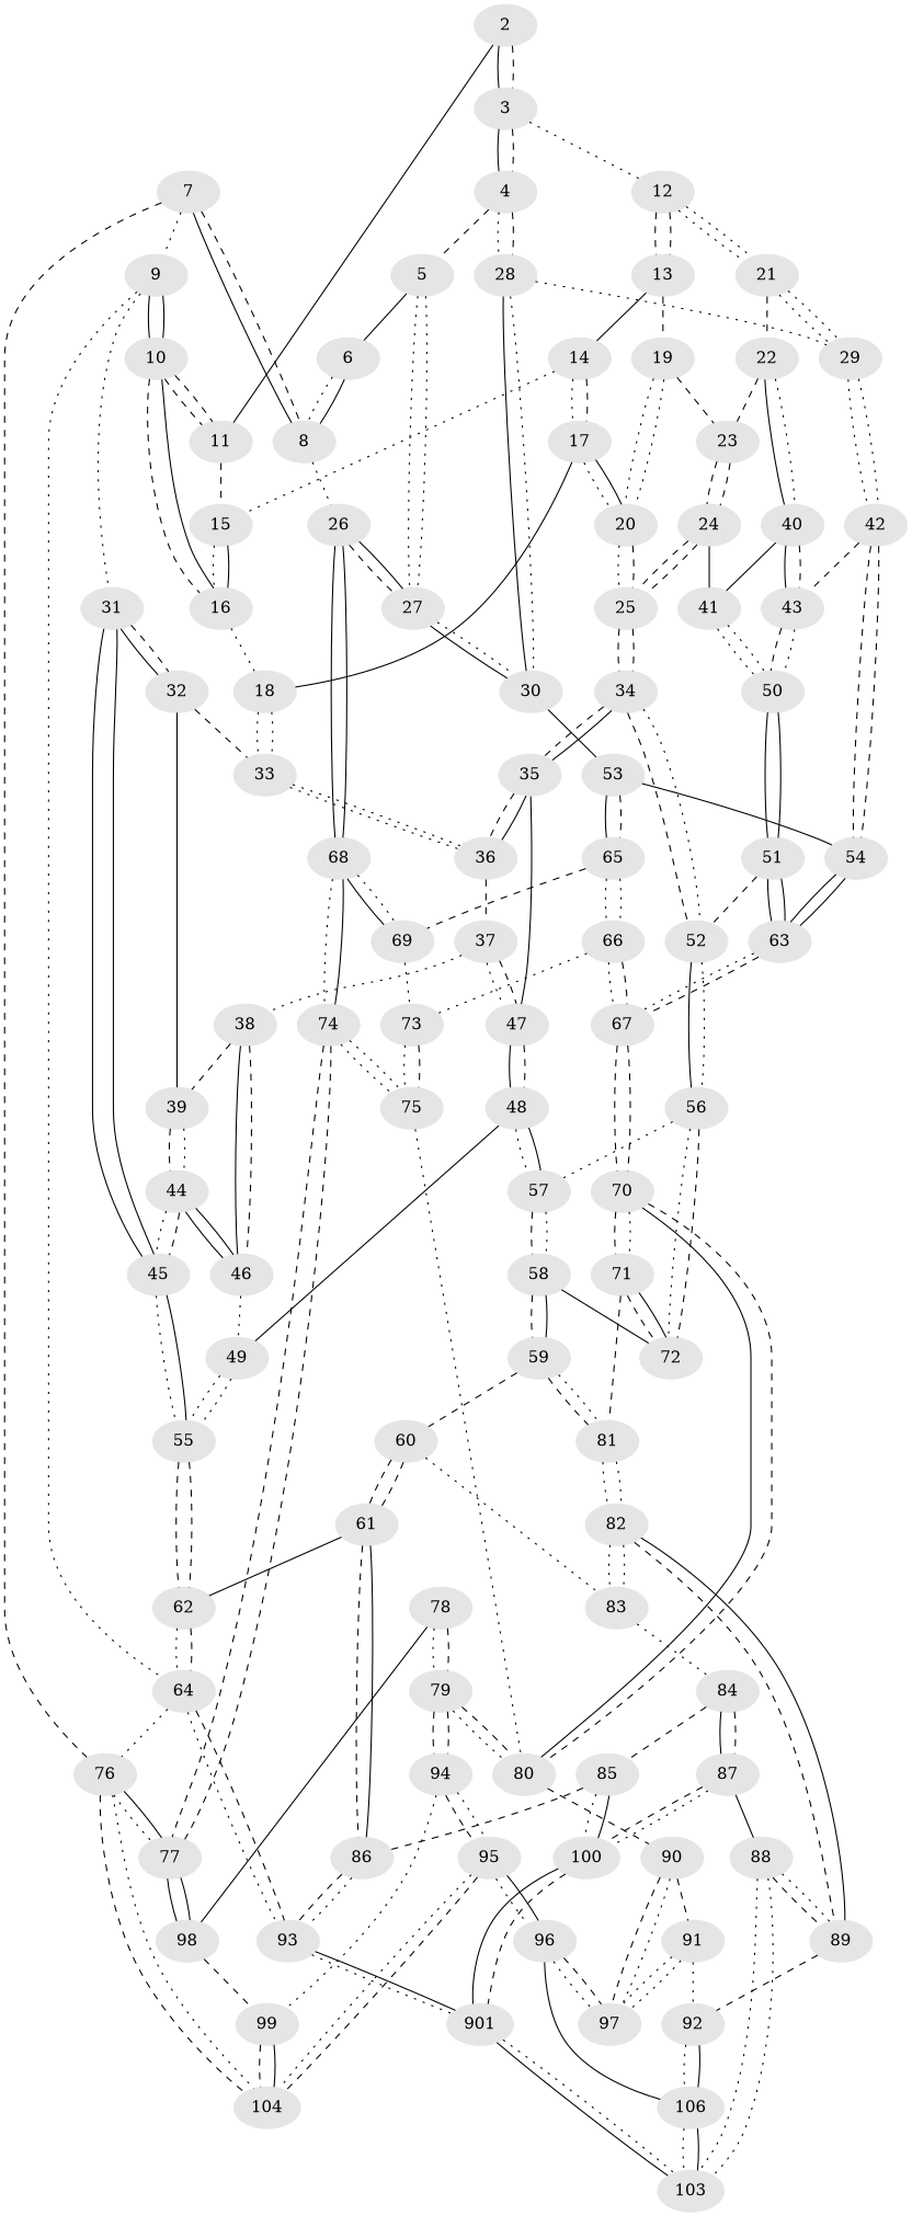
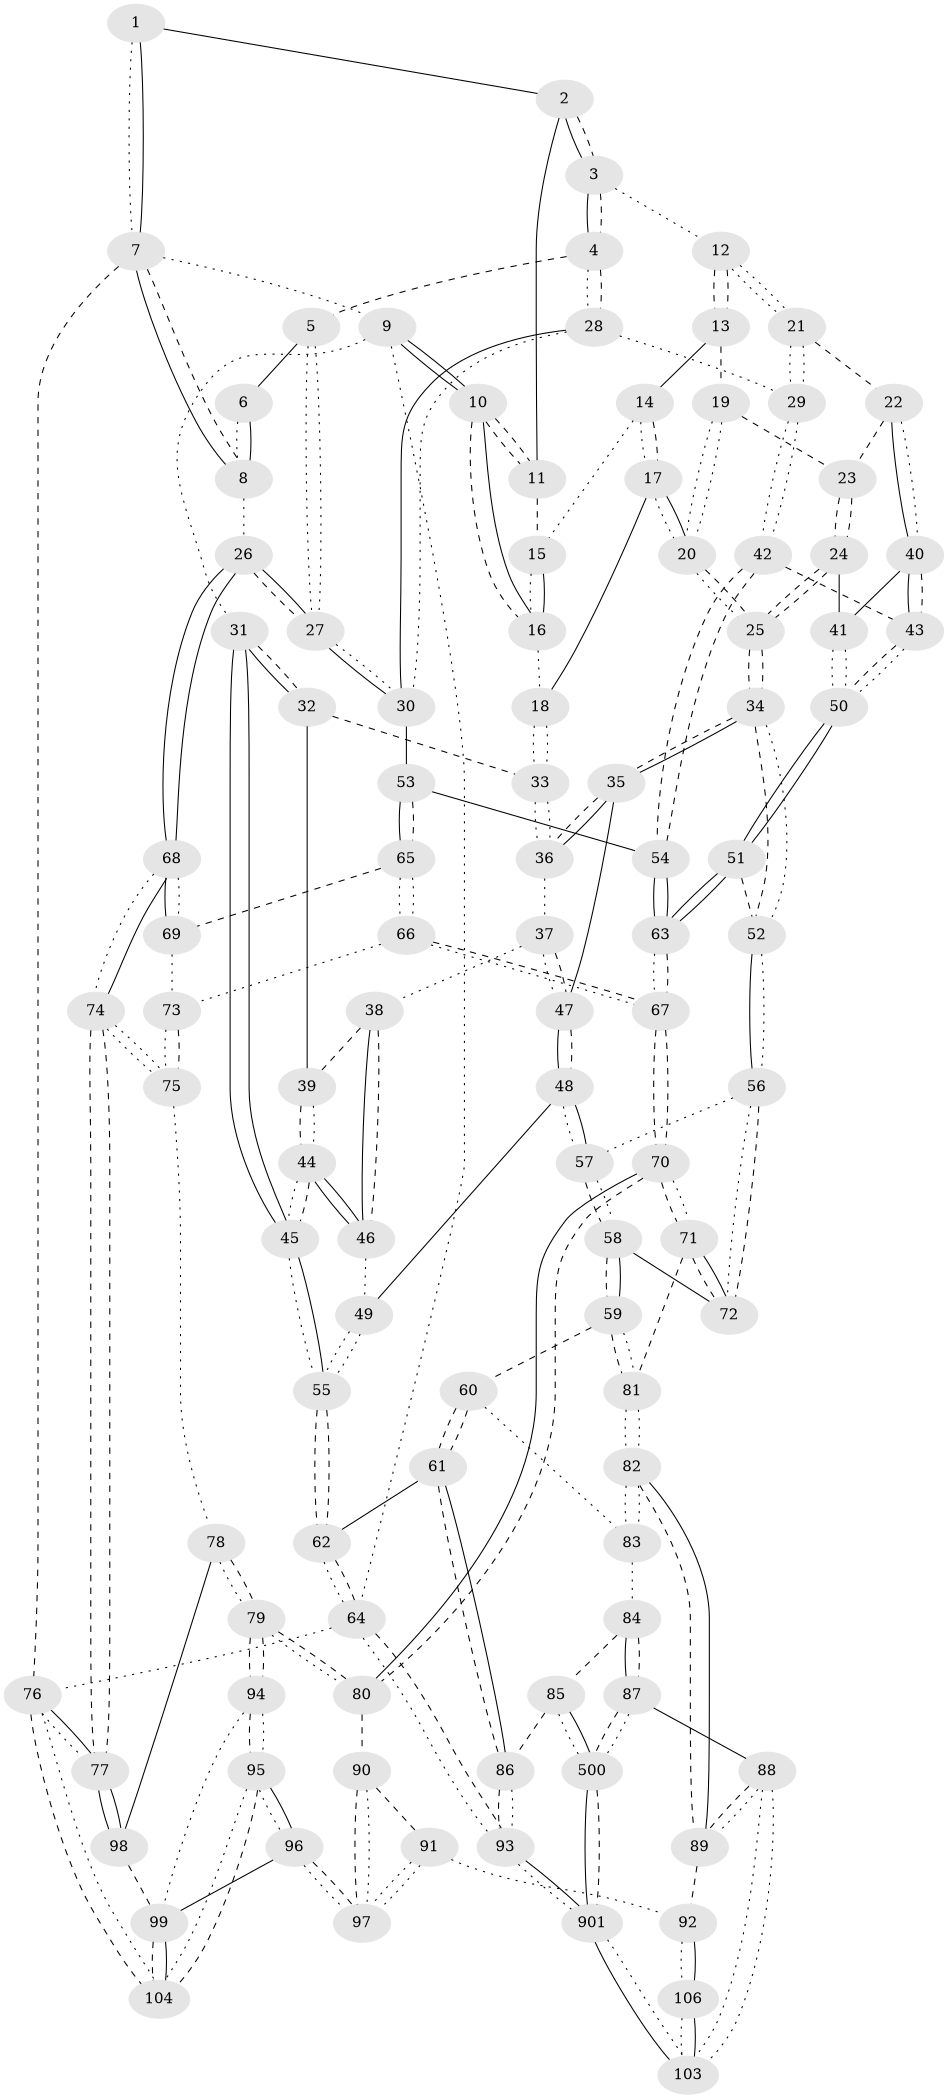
  graph {
    node [color=gray90 style=filled]
    edge [style=dotted]
+   1
    2
    7
    3
    11
    8
    9
    76
    4
    12
    15
    5
    28
    13
    21
    6
    27
    29
    30
    26
    10
    31
    64
    77
    104
    68
    16
    32
    45
    93
    18
    14
    19
    22
    17
    20
    23
    33
    25
    36
    24
    34
    40
    42
    41
    43
    50
    35
    52
    69
    74
    53
    54
    65
    39
    55
    44
    37
    47
    56
    48
    38
    46
    49
    51
    63
    62
    57
    58
    67
    72
    66
    59
    60
    81
    61
    83
    82
    86
    84
    70
    n82 [label=901]
    73
    75
    71
    80
    90
    78
    98
    79
    99
    94
    95
    91
    97
    89
    92
    85
    87
-   100
+   100 [label=500]
    88
    103
    n103 [label=106]
    96
+   1 -- 2 [style=solid]
+   1 -- 7
+   1 -- 7 [style=solid]
    2 -- 3 [style=solid]
    2 -- 3 [style=dashed]
    2 -- 11 [style=solid]
    7 -- 8 [style=solid]
    7 -- 8 [style=dashed]
    7 -- 9
    7 -- 76 [style=dashed]
    3 -- 4 [style=solid]
    3 -- 4 [style=dashed]
    3 -- 12
    11 -- 15 [style=dashed]
    8 -- 26
    9 -- 10 [style=solid]
    9 -- 10 [style=solid]
    9 -- 31
    9 -- 64
    76 -- 77
    76 -- 77 [style=solid]
    76 -- 104 [style=dashed]
    76 -- 104
    4 -- 5 [style=dashed]
    4 -- 28
    4 -- 28 [style=dashed]
    12 -- 13 [style=dashed]
    12 -- 13 [style=dashed]
    12 -- 21
    12 -- 21
    15 -- 16
    15 -- 16 [style=solid]
    5 -- 6 [style=solid]
    5 -- 27
    5 -- 27
    28 -- 29
    28 -- 30 [style=solid]
    28 -- 30
    13 -- 14 [style=solid]
    13 -- 19 [style=dashed]
    21 -- 29
    21 -- 29
    21 -- 22 [style=dashed]
    6 -- 8
    6 -- 8 [style=solid]
    27 -- 30 [style=solid]
    27 -- 30
    29 -- 42
    29 -- 42
    30 -- 53 [style=solid]
    26 -- 27 [style=dashed]
    26 -- 27 [style=solid]
    26 -- 68 [style=solid]
    26 -- 68 [style=solid]
    10 -- 11 [style=dashed]
    10 -- 11 [style=dashed]
    10 -- 16 [style=dashed]
    10 -- 16 [style=solid]
    31 -- 32 [style=solid]
    31 -- 32 [style=dashed]
    31 -- 45 [style=solid]
    31 -- 45 [style=solid]
    64 -- 76
    64 -- 93
    64 -- 93 [style=dashed]
    77 -- 98 [style=solid]
    77 -- 98 [style=solid]
    68 -- 69 [style=solid]
    68 -- 69
    68 -- 74
    68 -- 74 [style=solid]
    16 -- 18
    32 -- 33 [style=dashed]
    32 -- 39 [style=solid]
    45 -- 55
    45 -- 55 [style=solid]
    93 -- n82
    93 -- n82 [style=solid]
    18 -- 33
    18 -- 33
    14 -- 15
    14 -- 17
    14 -- 17 [style=dashed]
    19 -- 20
    19 -- 20
    19 -- 23 [style=dashed]
    22 -- 23 [style=dashed]
    22 -- 40 [style=solid]
    22 -- 40
    17 -- 18 [style=solid]
    17 -- 20
    17 -- 20 [style=solid]
    20 -- 25
    20 -- 25 [style=dashed]
    23 -- 24 [style=dashed]
    23 -- 24 [style=dashed]
    33 -- 36
    33 -- 36
    25 -- 34 [style=dashed]
    25 -- 34 [style=dashed]
-   36 -- 37 [style=dashed]
+   36 -- 37
    24 -- 25 [style=dashed]
    24 -- 25 [style=dashed]
    24 -- 41 [style=solid]
    34 -- 35 [style=dashed]
    34 -- 35 [style=solid]
    34 -- 52 [style=dashed]
    34 -- 52
    40 -- 41 [style=solid]
    40 -- 43 [style=solid]
    40 -- 43 [style=dashed]
    42 -- 43 [style=dashed]
    42 -- 54 [style=dashed]
    42 -- 54 [style=dashed]
    41 -- 50
    41 -- 50
    43 -- 50 [style=dashed]
    43 -- 50
    50 -- 51 [style=solid]
    50 -- 51 [style=solid]
    35 -- 36 [style=dashed]
    35 -- 36 [style=solid]
    35 -- 47 [style=solid]
    52 -- 56 [style=solid]
    52 -- 56
    69 -- 73
    74 -- 77 [style=dashed]
    74 -- 77 [style=dashed]
    74 -- 75
    74 -- 75
    53 -- 54 [style=solid]
    53 -- 65 [style=solid]
    53 -- 65 [style=dashed]
    54 -- 63 [style=solid]
    54 -- 63 [style=solid]
    65 -- 69 [style=dashed]
    65 -- 66
    65 -- 66
    39 -- 44 [style=dashed]
    39 -- 44
    55 -- 62 [style=dashed]
    55 -- 62 [style=dashed]
    44 -- 45
    44 -- 45 [style=dashed]
    44 -- 46 [style=solid]
    44 -- 46 [style=solid]
    37 -- 47
    37 -- 47 [style=dashed]
    37 -- 38
    47 -- 48 [style=solid]
    47 -- 48 [style=dashed]
    56 -- 57
    56 -- 72
    56 -- 72 [style=dashed]
    48 -- 49 [style=solid]
    48 -- 57
    48 -- 57 [style=solid]
    38 -- 39 [style=dashed]
    38 -- 46 [style=solid]
    38 -- 46 [style=dashed]
    46 -- 49
    49 -- 55
    49 -- 55
    51 -- 52 [style=dashed]
    51 -- 63 [style=solid]
    51 -- 63 [style=solid]
    63 -- 67
    63 -- 67 [style=dashed]
    62 -- 64
    62 -- 64 [style=dashed]
    57 -- 58 [style=dashed]
    57 -- 58
    58 -- 72 [style=solid]
    58 -- 59 [style=dashed]
    58 -- 59 [style=solid]
    67 -- 70 [style=dashed]
    67 -- 70 [style=dashed]
    66 -- 67
    66 -- 67 [style=dashed]
    66 -- 73
    59 -- 60 [style=dashed]
    59 -- 81 [style=dashed]
    59 -- 81
    60 -- 61 [style=dashed]
    60 -- 61 [style=dashed]
    60 -- 83
    81 -- 82
    81 -- 82
    61 -- 62 [style=solid]
    61 -- 86 [style=dashed]
    61 -- 86 [style=solid]
    83 -- 84
    82 -- 83
    82 -- 83
    82 -- 89 [style=dashed]
    82 -- 89 [style=solid]
    86 -- 93 [style=dashed]
    86 -- 93
    84 -- 85 [style=dashed]
    84 -- 87 [style=solid]
    84 -- 87 [style=dashed]
    70 -- 71 [style=dashed]
    70 -- 71
    70 -- 80 [style=solid]
    70 -- 80 [style=dashed]
    n82 -- 103 [style=solid]
    n82 -- 103
    73 -- 75
    73 -- 75 [style=dashed]
-   75 -- 80
+   75 -- 78
    71 -- 72 [style=dashed]
    71 -- 72 [style=solid]
    71 -- 81 [style=dashed]
    80 -- 90 [style=dashed]
    90 -- 91 [style=dashed]
    90 -- 97 [style=dashed]
    90 -- 97
    78 -- 98 [style=solid]
    78 -- 79
    78 -- 79 [style=dashed]
    98 -- 99 [style=dashed]
    79 -- 80
    79 -- 80 [style=dashed]
    79 -- 94 [style=dashed]
    79 -- 94 [style=dashed]
    99 -- 104 [style=dashed]
    99 -- 104 [style=solid]
    94 -- 99
    94 -- 95 [style=dashed]
    94 -- 95
    95 -- 104
    95 -- 104 [style=dashed]
    95 -- 96
    95 -- 96 [style=solid]
    91 -- 97
    91 -- 97
    91 -- 92
    89 -- 92 [style=dashed]
    92 -- n103
    92 -- n103 [style=solid]
    85 -- 86 [style=dashed]
    85 -- 100
    85 -- 100 [style=solid]
    87 -- 100 [style=dashed]
    87 -- 100
    87 -- 88 [style=solid]
    100 -- n82 [style=solid]
    100 -- n82 [style=dashed]
    88 -- 89 [style=dashed]
    88 -- 89
    88 -- 103
    88 -- 103
    n103 -- 103
    n103 -- 103 [style=solid]
    96 -- 97
    96 -- 97 [style=dashed]
-   96 -- n103 [style=solid]
+   96 -- 99 [style=solid]
  }
